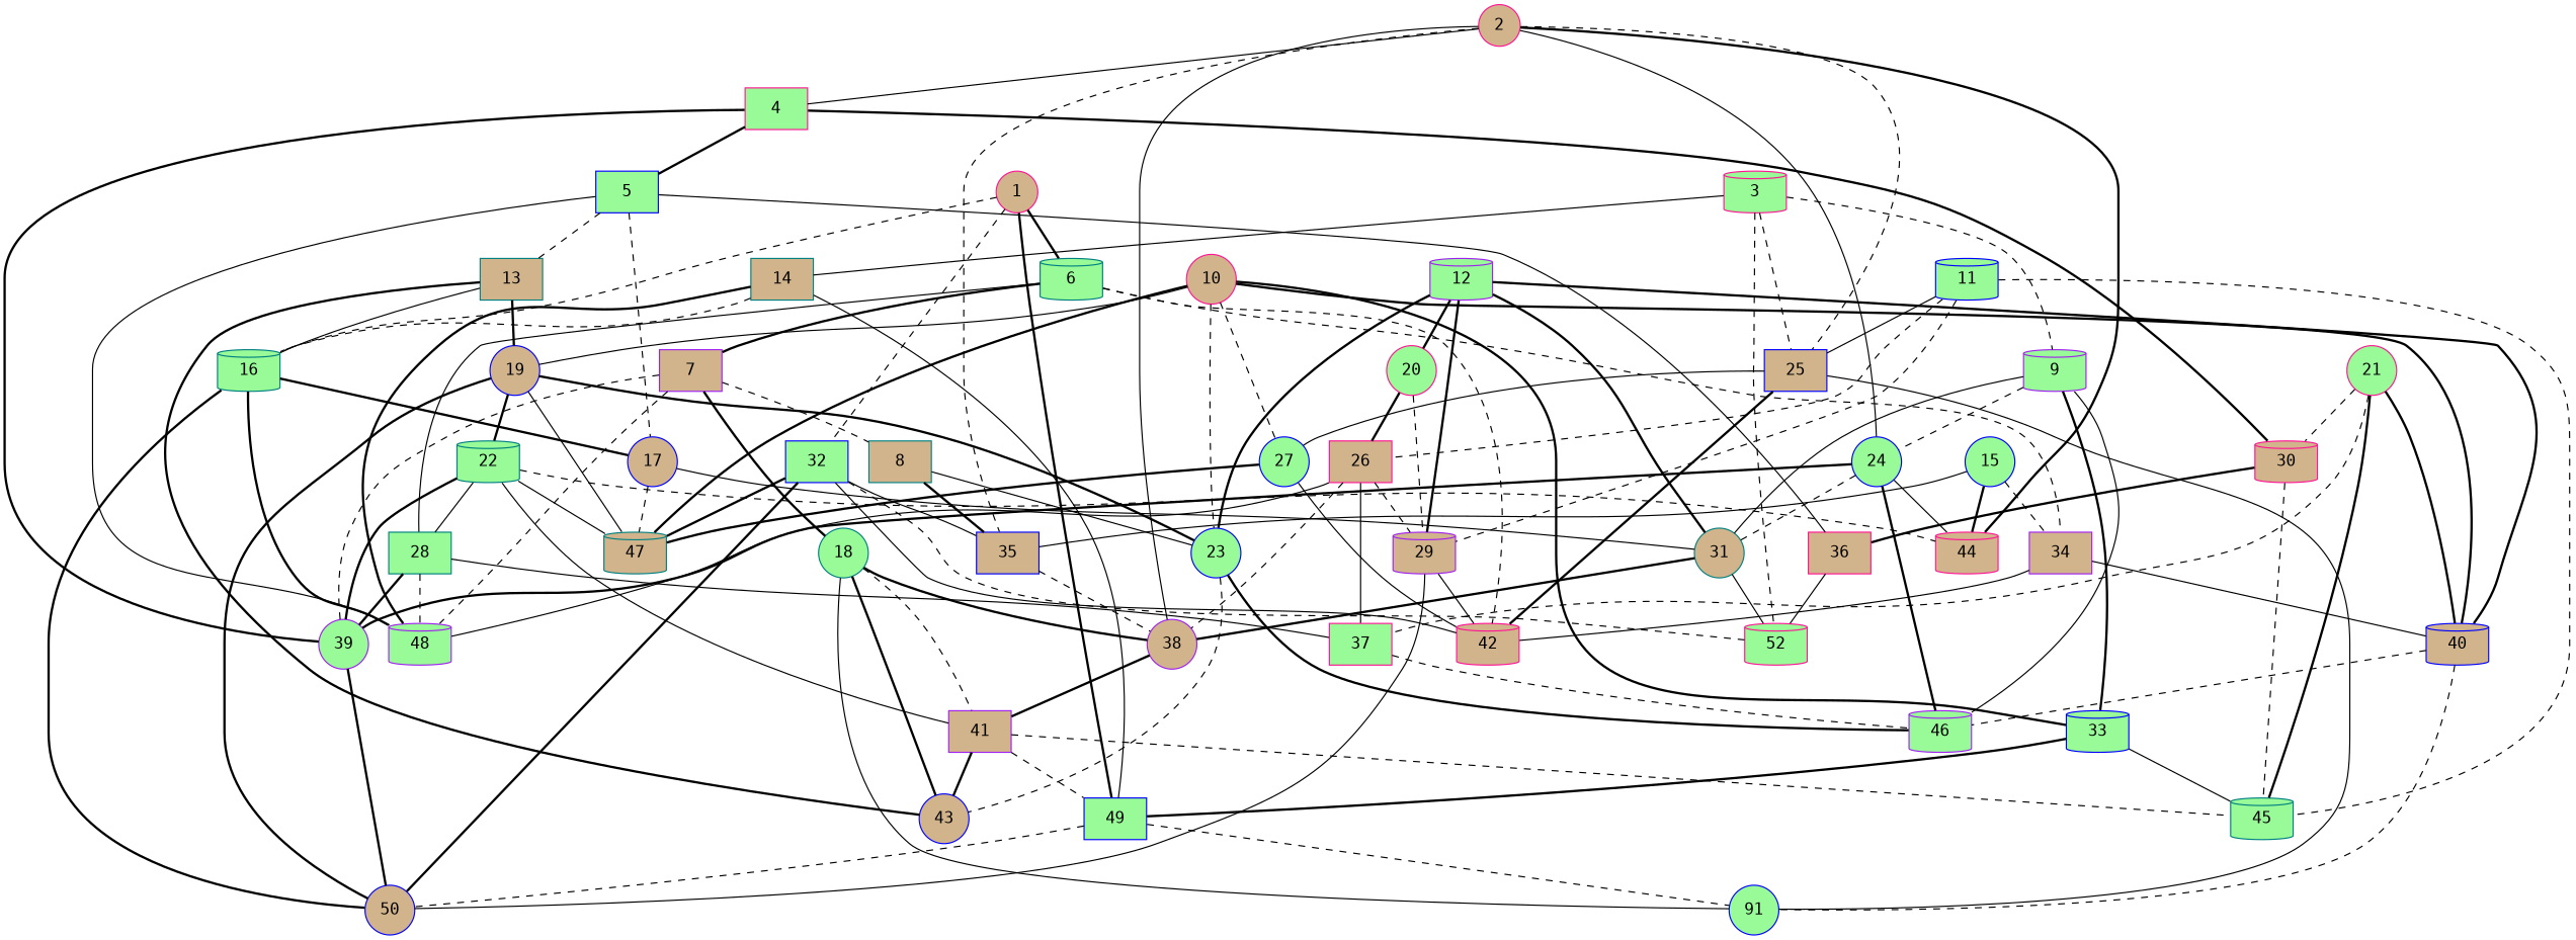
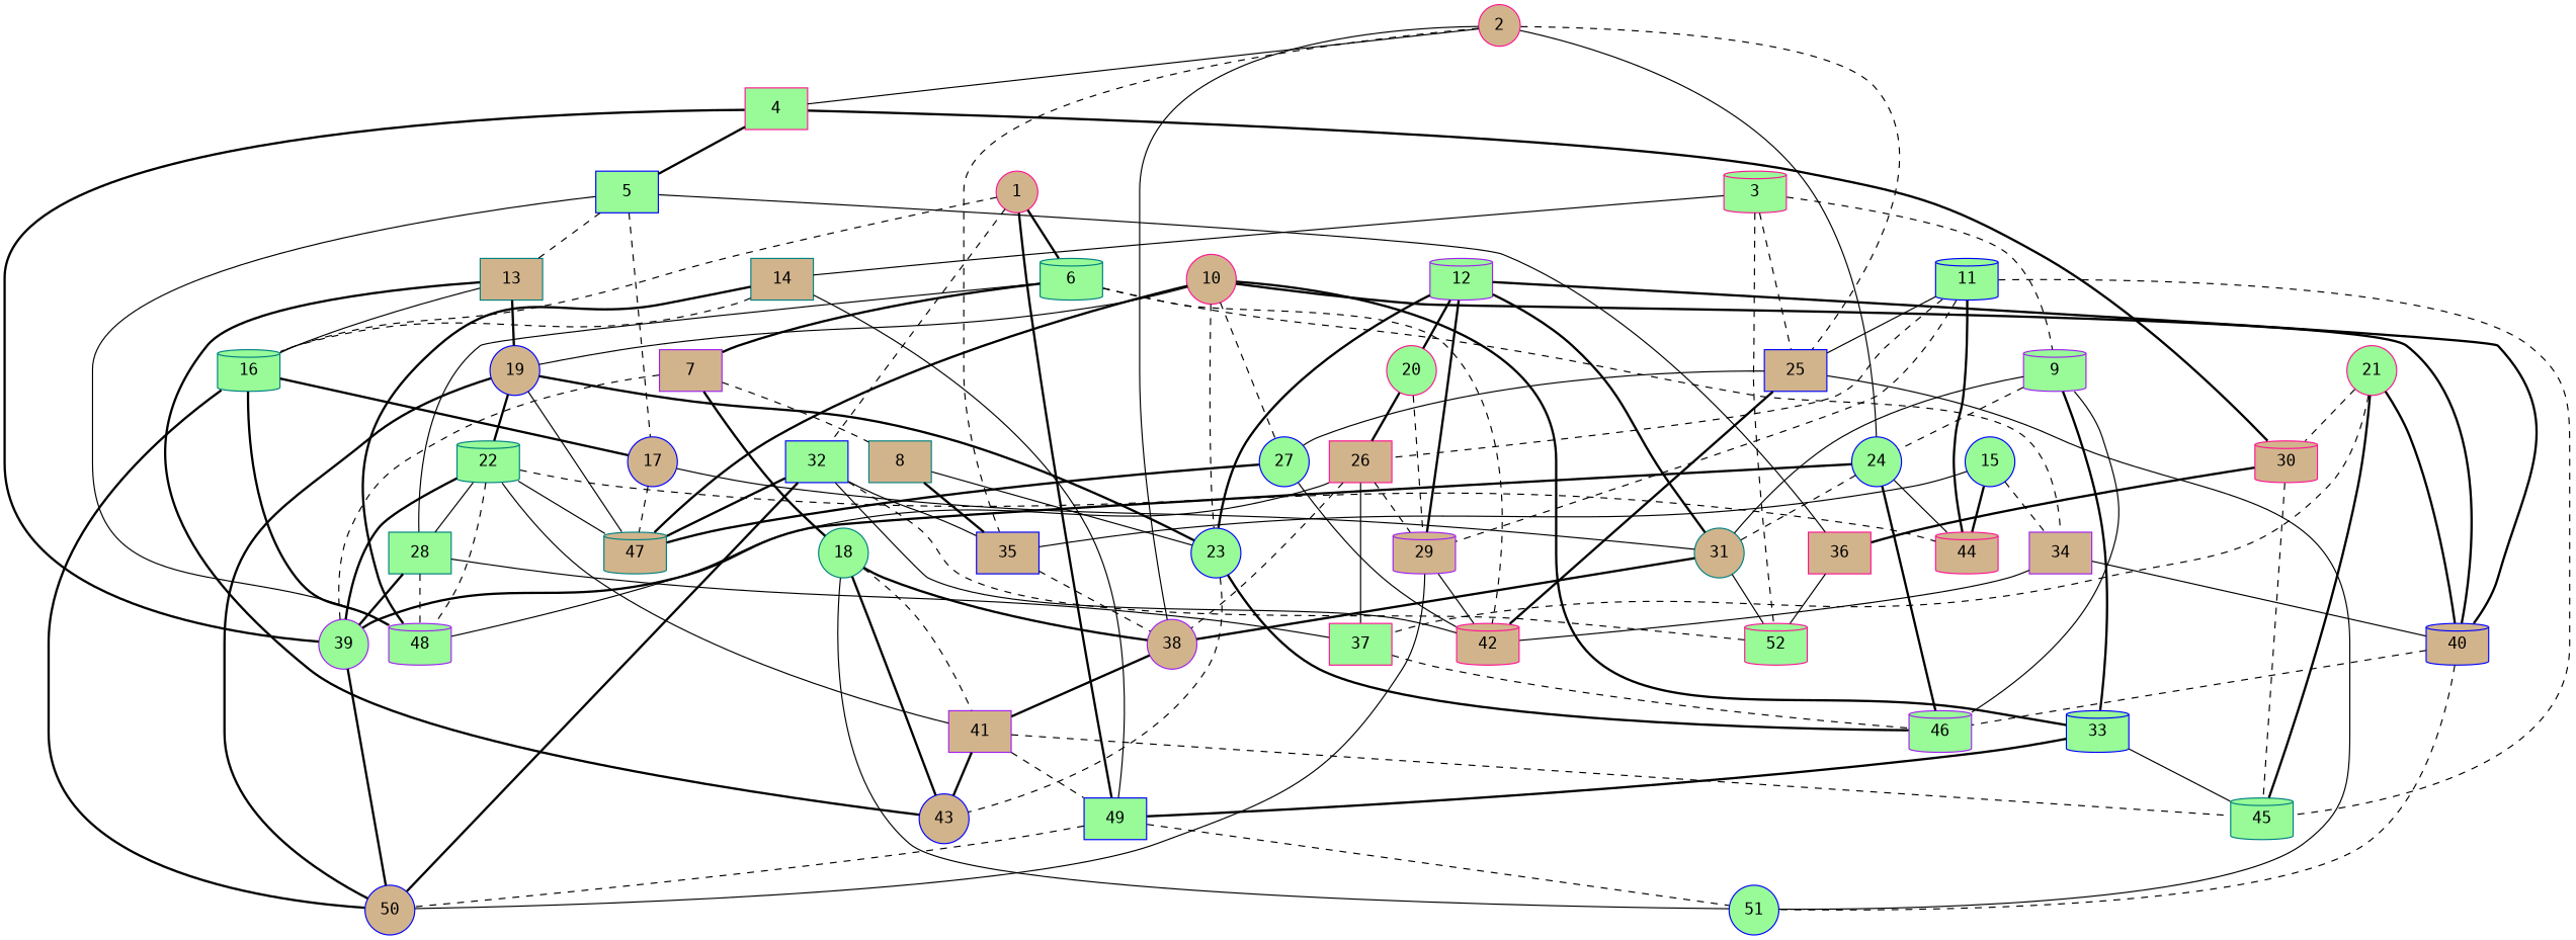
  graph {
    fontname="DejaVu Sans Mono"
    node [color=blue fillcolor=palegreen fontname="DejaVu Sans Mono" shape=circle style=filled]
    edge [fontname="DejaVu Sans Mono" style=bold weight=1.0]
    1 [color=deeppink fillcolor=tan]
    6 [color=teal shape=cylinder]
    16 [color=teal shape=cylinder]
    32 [shape=box]
    49 [shape=box]
    7 [color=purple fillcolor=tan shape=box]
    28 [color=teal shape=box]
    34 [color=purple fillcolor=tan shape=box]
    42 [color=deeppink fillcolor=tan shape=cylinder]
    17 [fillcolor=tan]
    48 [color=purple shape=cylinder]
    50 [fillcolor=tan]
    35 [fillcolor=tan shape=box]
    52 [color=deeppink shape=cylinder]
    47 [color=teal fillcolor=tan shape=cylinder]
-   51 [label=91]
+   51
    2 [color=deeppink fillcolor=tan]
    4 [color=deeppink shape=box]
    24
    25 [fillcolor=tan shape=box]
    38 [color=purple fillcolor=tan]
    44 [color=deeppink fillcolor=tan shape=cylinder]
    5 [shape=box]
    30 [color=deeppink fillcolor=tan shape=cylinder]
    39 [color=purple]
    31 [color=teal fillcolor=tan]
    46 [color=purple shape=cylinder]
    27
    41 [color=purple fillcolor=tan shape=box]
    3 [color=deeppink shape=cylinder]
    9 [color=purple shape=cylinder]
    14 [color=teal fillcolor=tan shape=box]
    33 [shape=cylinder]
    13 [color=teal fillcolor=tan shape=box]
    36 [color=deeppink fillcolor=tan shape=box]
    45 [color=teal shape=cylinder]
    19 [fillcolor=tan]
    43 [fillcolor=tan]
    8 [color=teal fillcolor=tan shape=box]
    18 [color=teal]
    37 [color=deeppink shape=box]
    40 [fillcolor=tan shape=cylinder]
    23
    10 [color=deeppink fillcolor=tan]
    22 [color=teal shape=cylinder]
    11 [shape=cylinder]
    26 [color=deeppink fillcolor=tan shape=box]
    29 [color=purple fillcolor=tan shape=cylinder]
    12 [color=purple shape=cylinder]
    20 [color=deeppink]
    15
    21 [color=deeppink]
    1 -- 6
    1 -- 16 [style=dashed]
    1 -- 32 [style=dashed]
    1 -- 49
    6 -- 7
    6 -- 28 [style=solid weight=2.0]
    6 -- 34 [style=dashed]
    6 -- 42 [style=dashed]
    16 -- 17
    16 -- 48
    16 -- 50
    32 -- 42 [style=solid]
    32 -- 50
    32 -- 35 [style=solid]
    32 -- 52 [style=dashed]
    32 -- 47
    49 -- 50 [style=dashed]
    49 -- 51 [style=dashed]
-   7 -- 48 [style=dashed]
+   22 -- 48 [style=dashed]
    7 -- 39 [style=dashed]
    7 -- 8 [style=dashed]
    7 -- 18 [weight=2.0]
    28 -- 48 [style=dashed]
    28 -- 39
    28 -- 37 [style=solid]
    34 -- 42 [style=solid]
    34 -- 40 [style=solid]
    17 -- 47 [style=dashed]
    17 -- 31 [style=solid]
    35 -- 38 [style=dashed]
    2 -- 35 [style=dashed]
    2 -- 4 [style=solid]
    2 -- 24 [style=solid]
    2 -- 25 [style=dashed]
    2 -- 38 [style=solid]
-   2 -- 44
+   11 -- 44
    4 -- 5
    4 -- 30
    4 -- 39
    24 -- 44 [style=solid]
    24 -- 39
    24 -- 31 [style=dashed]
    24 -- 46
    25 -- 42
    25 -- 51 [style=solid]
    25 -- 27 [style=solid]
    38 -- 41
    5 -- 17 [style=dashed]
    5 -- 48 [style=solid]
    5 -- 13 [style=dashed]
    5 -- 36 [style=solid]
    30 -- 36
    30 -- 45 [style=dashed weight=2.0]
    39 -- 50
    31 -- 52 [style=solid]
    31 -- 38
    27 -- 42 [style=solid]
    27 -- 47
    41 -- 49 [style=dashed]
    41 -- 45 [style=dashed]
    41 -- 43
    3 -- 52 [style=dashed]
    3 -- 25 [style=dashed]
    3 -- 9 [style=dashed]
    3 -- 14 [style=solid]
    9 -- 24 [style=dashed]
    9 -- 31 [style=solid]
    9 -- 46 [style=solid weight=2.0]
    9 -- 33
    14 -- 16 [style=dashed]
    14 -- 49 [style=solid]
    14 -- 48
    33 -- 49
    33 -- 45 [style=solid]
    13 -- 16 [style=solid]
    13 -- 19
    13 -- 43
    36 -- 52 [style=solid weight=2.0]
    19 -- 50
    19 -- 47 [style=solid]
    19 -- 23
    19 -- 22
    8 -- 35 [weight=2.0]
    8 -- 23 [style=solid]
    18 -- 51 [style=solid]
    18 -- 38
    18 -- 41 [style=dashed]
    18 -- 43
    37 -- 46 [style=dashed]
    40 -- 51 [style=dashed]
    40 -- 46 [style=dashed]
    23 -- 46
    23 -- 43 [style=dashed]
    10 -- 47
    10 -- 27 [style=dashed]
    10 -- 33
    10 -- 19 [style=solid]
    10 -- 40
    10 -- 23 [style=dashed]
    22 -- 28 [style=solid]
    22 -- 47 [style=solid]
    22 -- 44 [style=dashed]
    22 -- 39
    22 -- 41 [style=solid]
    11 -- 25 [style=solid]
    11 -- 45 [style=dashed]
    11 -- 26 [style=dashed]
    11 -- 29 [style=dashed]
    26 -- 48 [style=solid]
    26 -- 38 [style=dashed]
    26 -- 37 [style=solid]
    26 -- 29 [style=dashed]
    29 -- 42 [style=solid]
    29 -- 50 [style=solid]
    12 -- 31
    12 -- 40
    12 -- 23
    12 -- 29
    12 -- 20 [weight=2.0]
    20 -- 26
    20 -- 29 [style=dashed]
    15 -- 34 [style=dashed]
    15 -- 35 [style=solid]
    15 -- 44
    21 -- 30 [style=dashed]
    21 -- 45
    21 -- 37 [style=dashed]
    21 -- 40
  }
